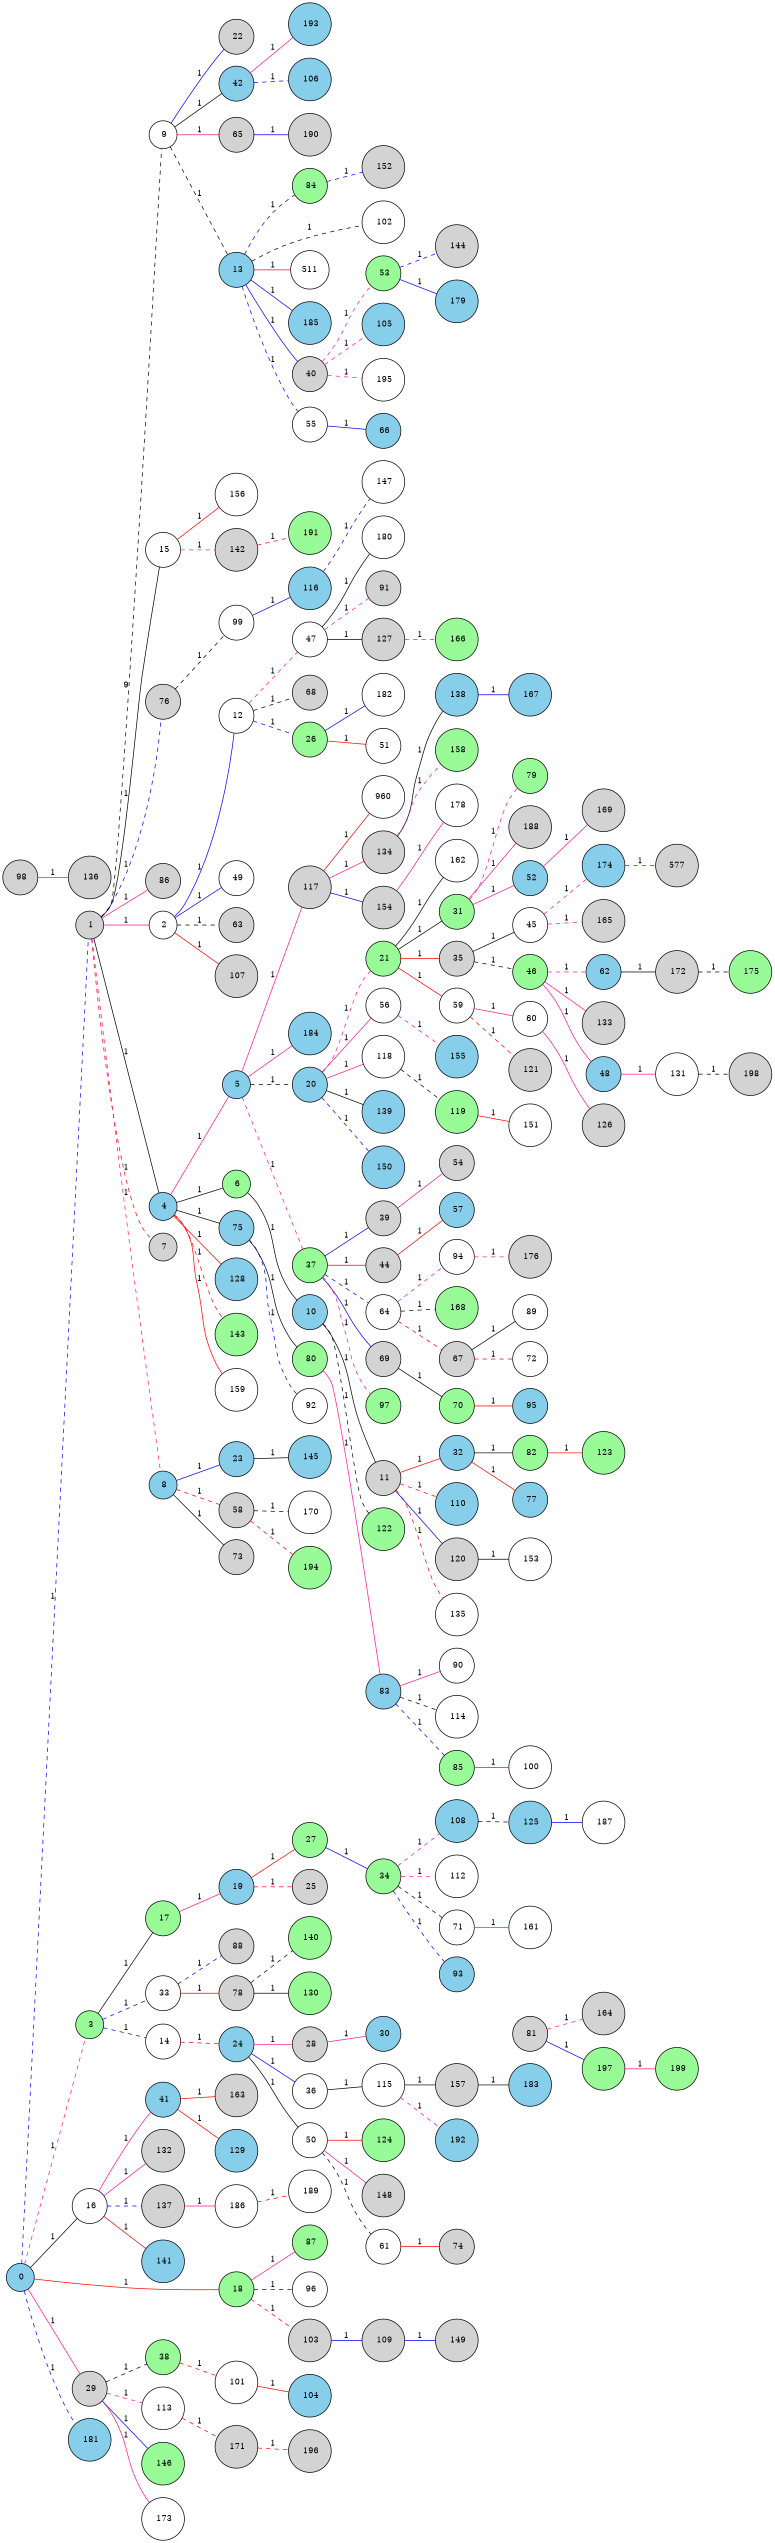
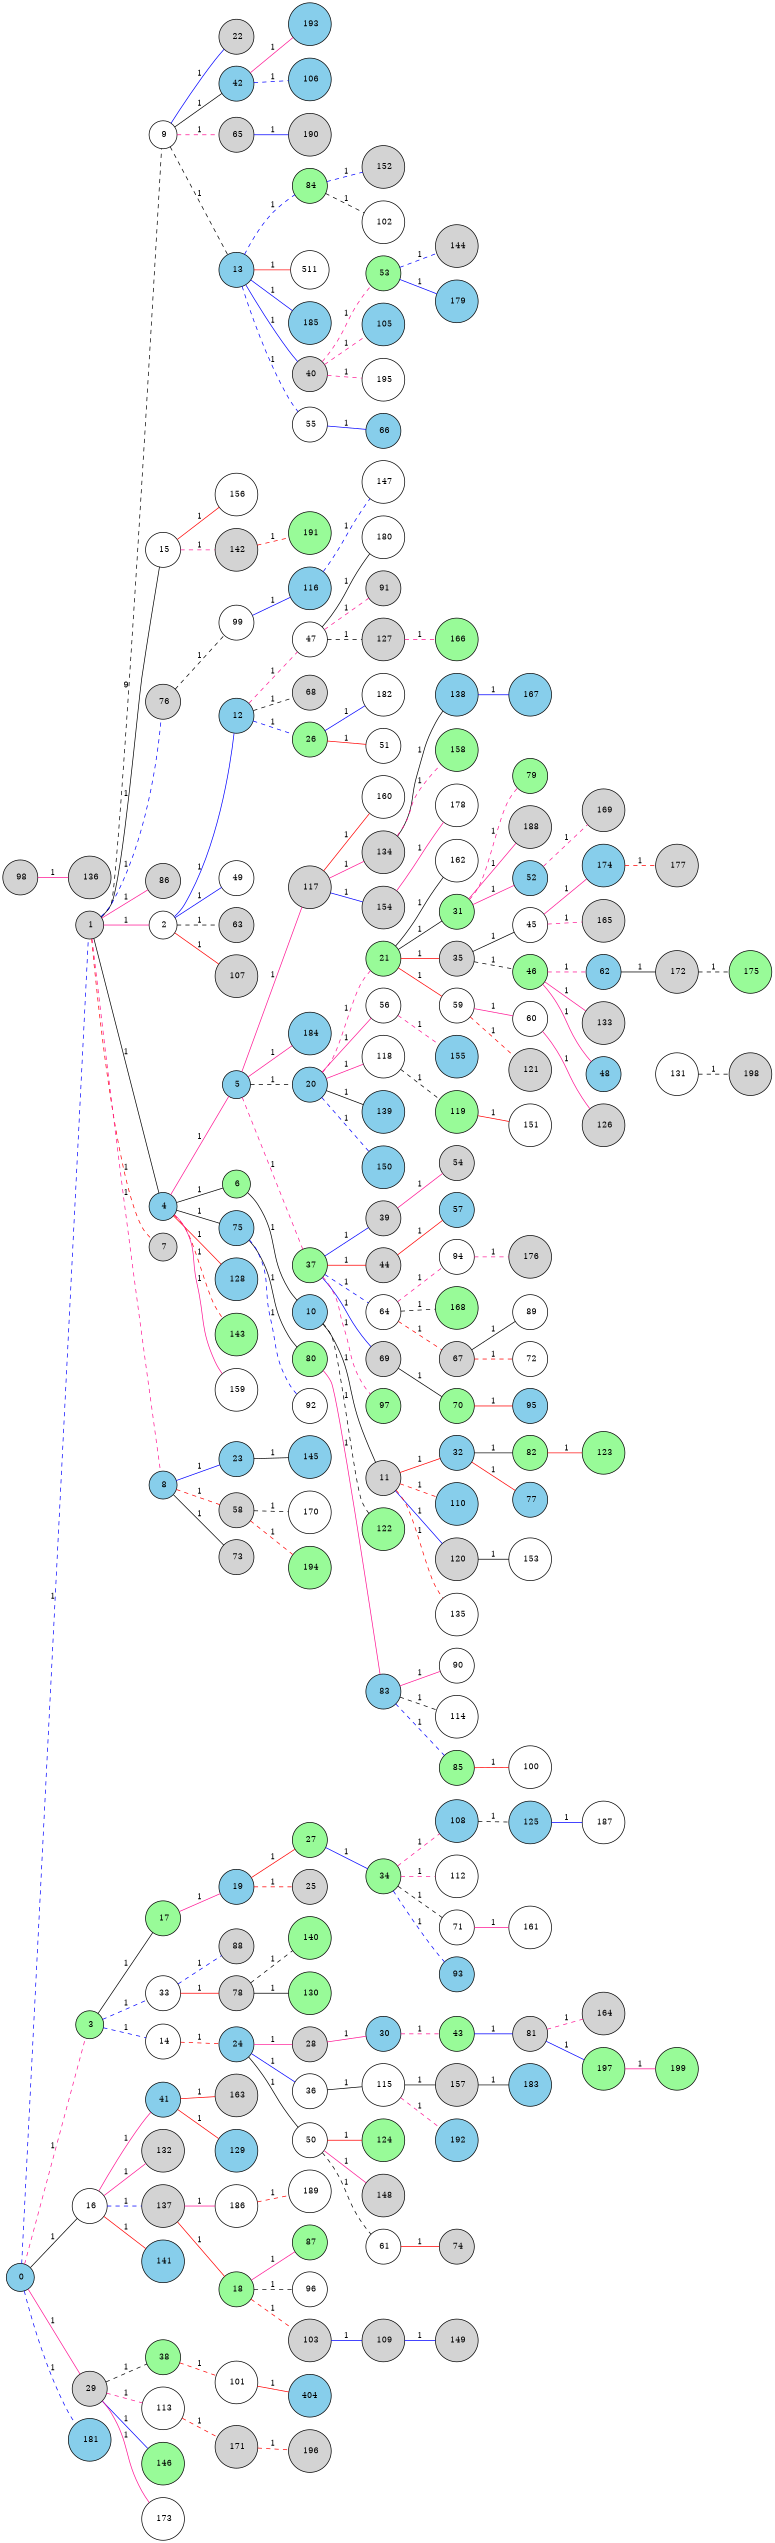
  graph {
    fixedsize="true;"
    rankdir=LR
    node [color=black fillcolor=lightgrey fontsize=12 hight=.12 shape=circle style=filled]
    edge [color=deeppink fontsize=12 style=solid]
    n1 [fillcolor=skyblue label=" 0" width=.12]
    n2 [label=" 1" width=.12]
    n3 [fillcolor=palegreen label=" 3" width=.12]
    n4 [fillcolor=white label=" 16" width=.12]
    n5 [fillcolor=palegreen label=" 18" width=.12]
    n6 [label=" 29" width=.12]
    n7 [fillcolor=skyblue label=" 181" width=.12]
    n8 [fillcolor=white label=" 2" width=.12]
    n9 [fillcolor=skyblue label=" 4" width=.12]
    n10 [label=" 7" width=.12]
    n11 [fillcolor=skyblue label=" 8" width=.12]
    n12 [fillcolor=white label=" 9" width=.12]
    n13 [fillcolor=white label=" 15" width=.12]
    n14 [label=" 76" width=.12]
    n15 [label=" 86" width=.12]
    n16 [fillcolor=white label=" 14" width=.12]
    n17 [fillcolor=palegreen label=" 17" width=.12]
    n18 [fillcolor=white label=" 33" width=.12]
    n19 [fillcolor=skyblue label=" 41" width=.12]
    n20 [label=" 132" width=.12]
    n21 [label=" 137" width=.12]
    n22 [fillcolor=skyblue label=" 141" width=.12]
    n23 [fillcolor=palegreen label=" 87" width=.12]
    n24 [fillcolor=white label=" 96" width=.12]
    n25 [label=" 103" width=.12]
    n26 [fillcolor=palegreen label=" 38" width=.12]
    n27 [fillcolor=white label=" 113" width=.12]
    n28 [fillcolor=palegreen label=" 146" width=.12]
    n29 [fillcolor=white label=" 173" width=.12]
-   n30 [fillcolor=white label=" 12" width=.12]
+   n30 [fillcolor=skyblue label=" 12" width=.12]
    n31 [fillcolor=white label=" 49" width=.12]
    n32 [label=" 63" width=.12]
    n33 [label=" 107" width=.12]
    n34 [fillcolor=skyblue label=" 5" width=.12]
    n35 [fillcolor=palegreen label=" 6" width=.12]
    n36 [fillcolor=skyblue label=" 75" width=.12]
    n37 [fillcolor=skyblue label=" 128" width=.12]
    n38 [fillcolor=palegreen label=" 143" width=.12]
    n39 [fillcolor=white label=" 159" width=.12]
    n40 [fillcolor=skyblue label=" 23" width=.12]
    n41 [label=" 58" width=.12]
    n42 [label=" 73" width=.12]
    n43 [fillcolor=skyblue label=" 13" width=.12]
    n44 [label=" 22" width=.12]
    n45 [fillcolor=skyblue label=" 42" width=.12]
    n46 [label=" 65" width=.12]
    n47 [label=" 142" width=.12]
    n48 [fillcolor=white label=" 156" width=.12]
    n49 [fillcolor=white label=" 99" width=.12]
    n50 [fillcolor=palegreen label=" 26" width=.12]
    n51 [fillcolor=white label=" 47" width=.12]
    n52 [label=" 68" width=.12]
    n53 [fillcolor=skyblue label=" 24" width=.12]
    n54 [fillcolor=skyblue label=" 19" width=.12]
    n55 [label=" 78" width=.12]
    n56 [label=" 88" width=.12]
    n57 [fillcolor=skyblue label=" 20" width=.12]
    n58 [fillcolor=palegreen label=" 37" width=.12]
    n59 [label=" 117" width=.12]
    n60 [fillcolor=skyblue label=" 184" width=.12]
    n61 [fillcolor=skyblue label=" 10" width=.12]
    n62 [fillcolor=palegreen label=" 80" width=.12]
    n63 [fillcolor=white label=" 92" width=.12]
    n64 [fillcolor=palegreen label=" 21" width=.12]
    n65 [fillcolor=white label=" 56" width=.12]
    n66 [fillcolor=white label=" 118" width=.12]
    n67 [fillcolor=skyblue label=" 139" width=.12]
    n68 [fillcolor=skyblue label=" 150" width=.12]
    n69 [label=" 39" width=.12]
    n70 [label=" 44" width=.12]
    n71 [fillcolor=white label=" 64" width=.12]
    n72 [label=" 69" width=.12]
    n73 [fillcolor=palegreen label=" 97" width=.12]
    n74 [label=" 134" width=.12]
    n75 [label=" 154" width=.12]
-   n76 [fillcolor=white label=960 width=.12]
+   n76 [fillcolor=white label=" 160" width=.12]
    n77 [label=" 11" width=.12]
    n78 [fillcolor=palegreen label=" 122" width=.12]
    n79 [fillcolor=skyblue label=" 145" width=.12]
    n80 [fillcolor=white label=" 170" width=.12]
    n81 [fillcolor=palegreen label=" 194" width=.12]
    n82 [label=" 40" width=.12]
    n83 [fillcolor=white label=" 55" width=.12]
    n84 [fillcolor=palegreen label=" 84" width=.12]
    n85 [fillcolor=white label=" 102" width=.12]
    n86 [fillcolor=white label=511 width=.12]
    n87 [fillcolor=skyblue label=" 185" width=.12]
    n88 [fillcolor=skyblue label=" 106" width=.12]
    n89 [fillcolor=skyblue label=" 193" width=.12]
    n90 [label=" 190" width=.12]
    n91 [fillcolor=skyblue label=" 32" width=.12]
    n92 [fillcolor=skyblue label=" 110" width=.12]
    n93 [label=" 120" width=.12]
    n94 [fillcolor=white label=" 135" width=.12]
    n95 [fillcolor=skyblue label=" 77" width=.12]
    n96 [fillcolor=palegreen label=" 82" width=.12]
    n97 [fillcolor=white label=" 153" width=.12]
    n98 [fillcolor=white label=" 51" width=.12]
    n99 [fillcolor=white label=" 182" width=.12]
    n100 [label=" 91" width=.12]
    n101 [label=" 127" width=.12]
    n102 [fillcolor=white label=" 180" width=.12]
    n103 [fillcolor=palegreen label=" 53" width=.12]
    n104 [fillcolor=skyblue label=" 105" width=.12]
    n105 [fillcolor=white label=" 195" width=.12]
    n106 [fillcolor=skyblue label=" 66" width=.12]
    n107 [label=" 152" width=.12]
    n108 [label=" 28" width=.12]
    n109 [fillcolor=white label=" 36" width=.12]
    n110 [fillcolor=white label=" 50" width=.12]
    n111 [fillcolor=palegreen label=" 191" width=.12]
    n112 [fillcolor=skyblue label=" 129" width=.12]
    n113 [label=" 163" width=.12]
    n114 [fillcolor=white label=" 186" width=.12]
    n115 [label=" 25" width=.12]
    n116 [fillcolor=palegreen label=" 27" width=.12]
    n117 [label=" 109" width=.12]
    n118 [fillcolor=palegreen label=" 34" width=.12]
    n119 [fillcolor=palegreen label=" 31" width=.12]
    n120 [label=" 35" width=.12]
    n121 [fillcolor=white label=" 59" width=.12]
    n122 [fillcolor=white label=" 162" width=.12]
    n123 [fillcolor=skyblue label=" 155" width=.12]
    n124 [fillcolor=palegreen label=" 119" width=.12]
    n125 [fillcolor=skyblue label=" 52" width=.12]
    n126 [fillcolor=palegreen label=" 79" width=.12]
    n127 [label=" 188" width=.12]
    n128 [fillcolor=white label=" 45" width=.12]
    n129 [fillcolor=palegreen label=" 46" width=.12]
    n130 [fillcolor=white label=" 60" width=.12]
    n131 [label=" 121" width=.12]
    n132 [fillcolor=skyblue label=" 30" width=.12]
    n133 [fillcolor=white label=" 115" width=.12]
    n134 [fillcolor=white label=" 61" width=.12]
    n135 [fillcolor=palegreen label=" 124" width=.12]
    n136 [label=" 148" width=.12]
    n137 [fillcolor=white label=" 71" width=.12]
    n138 [fillcolor=skyblue label=" 93" width=.12]
    n139 [fillcolor=skyblue label=" 108" width=.12]
    n140 [fillcolor=white label=" 112" width=.12]
+   n141 [fillcolor=palegreen label=" 43" width=.12]
    n142 [fillcolor=white label=" 101" width=.12]
    n143 [label=" 171" width=.12]
    n144 [label=" 81" width=.12]
    n145 [label=" 169" width=.12]
    n146 [fillcolor=palegreen label=" 123" width=.12]
    n147 [fillcolor=palegreen label=" 130" width=.12]
    n148 [fillcolor=palegreen label=" 140" width=.12]
    n149 [fillcolor=white label=" 161" width=.12]
    n150 [fillcolor=skyblue label=" 125" width=.12]
    n151 [label=" 165" width=.12]
    n152 [fillcolor=skyblue label=" 174" width=.12]
    n153 [fillcolor=skyblue label=" 48" width=.12]
    n154 [fillcolor=skyblue label=" 62" width=.12]
    n155 [label=" 133" width=.12]
    n156 [label=" 157" width=.12]
    n157 [fillcolor=skyblue label=" 192" width=.12]
    n158 [label=" 54" width=.12]
    n159 [fillcolor=skyblue label=" 57" width=.12]
    n160 [label=" 67" width=.12]
    n161 [fillcolor=white label=" 94" width=.12]
    n162 [fillcolor=palegreen label=" 168" width=.12]
    n163 [fillcolor=palegreen label=" 70" width=.12]
-   n164 [fillcolor=skyblue label=" 104" width=.12]
+   n164 [fillcolor=skyblue label=404 width=.12]
    n165 [label=" 144" width=.12]
    n166 [fillcolor=skyblue label=" 179" width=.12]
    n167 [label=" 164" width=.12]
    n168 [fillcolor=palegreen label=" 197" width=.12]
-   n169 [label=577 width=.12]
+   n169 [label=" 177" width=.12]
    n170 [fillcolor=white label=" 131" width=.12]
    n171 [label=" 172" width=.12]
    n172 [fillcolor=palegreen label=" 166" width=.12]
    n173 [label=" 198" width=.12]
    n174 [label=" 74" width=.12]
    n175 [label=" 126" width=.12]
    n176 [label=" 98" width=.12]
    n177 [label=" 136" width=.12]
    n178 [fillcolor=palegreen label=" 175" width=.12]
    n179 [fillcolor=white label=" 72" width=.12]
    n180 [fillcolor=white label=" 89" width=.12]
    n181 [label=" 176" width=.12]
    n182 [fillcolor=skyblue label=" 95" width=.12]
    n183 [fillcolor=skyblue label=" 83" width=.12]
    n184 [fillcolor=skyblue label=" 116" width=.12]
    n185 [fillcolor=palegreen label=" 85" width=.12]
    n186 [fillcolor=white label=" 90" width=.12]
    n187 [fillcolor=white label=" 114" width=.12]
    n188 [fillcolor=palegreen label=" 199" width=.12]
    n189 [fillcolor=white label=" 100" width=.12]
    n190 [fillcolor=white label=" 147" width=.12]
    n191 [label=" 149" width=.12]
    n192 [fillcolor=white label=" 187" width=.12]
    n193 [label=" 196" width=.12]
    n194 [fillcolor=skyblue label=" 183" width=.12]
    n195 [fillcolor=skyblue label=" 138" width=.12]
    n196 [fillcolor=palegreen label=" 158" width=.12]
    n197 [fillcolor=white label=" 178" width=.12]
    n198 [fillcolor=white label=" 151" width=.12]
    n199 [fillcolor=skyblue label=" 167" width=.12]
    n200 [fillcolor=white label=" 189" width=.12]
    n1 -- n2 [color=blue label=1 style=dashed]
    n1 -- n3 [label=1 style=dashed]
    n1 -- n4 [color=black label=1]
-   n1 -- n5 [color=red label=1]
+   n21 -- n5 [color=red label=1]
    n1 -- n6 [label=1]
    n1 -- n7 [color=blue label=1 style=dashed]
    n2 -- n8 [label=1]
    n2 -- n9 [color=black label=1]
    n2 -- n10 [color=red label=1 style=dashed]
    n2 -- n11 [label=1 style=dashed]
    n2 -- n12 [color=black label=9 style=dashed]
    n2 -- n13 [color=black label=1]
    n2 -- n14 [color=blue label=1 style=dashed]
    n2 -- n15 [label=1]
    n3 -- n16 [color=blue label=1 style=dashed]
    n3 -- n17 [color=black label=1]
    n3 -- n18 [color=blue label=1 style=dashed]
    n4 -- n19 [label=1]
    n4 -- n20 [label=1]
    n4 -- n21 [color=blue label=1 style=dashed]
    n4 -- n22 [color=red label=1]
    n5 -- n23 [label=1]
    n5 -- n24 [color=black label=1 style=dashed]
    n5 -- n25 [color=red label=1 style=dashed]
    n6 -- n26 [color=black label=1 style=dashed]
    n6 -- n27 [label=1 style=dashed]
    n6 -- n28 [color=blue label=1]
    n6 -- n29 [label=1]
    n8 -- n30 [color=blue label=1]
    n8 -- n31 [color=blue label=1]
    n8 -- n32 [color=black label=1 style=dashed]
    n8 -- n33 [color=red label=1]
    n9 -- n34 [label=1]
    n9 -- n35 [color=black label=1]
    n9 -- n36 [color=black label=1]
    n9 -- n37 [color=red label=1]
    n9 -- n38 [color=red label=1 style=dashed]
-   n9 -- n39 [color=red label=1]
+   n9 -- n39 [label=1]
    n11 -- n40 [color=blue label=1]
    n11 -- n41 [color=red label=1 style=dashed]
    n11 -- n42 [color=black label=1]
    n12 -- n43 [color=black label=1 style=dashed]
    n12 -- n44 [color=blue label=1]
    n12 -- n45 [color=black label=1]
-   n12 -- n46 [label=1]
+   n12 -- n46 [label=1 style=dashed]
    n13 -- n47 [label=1 style=dashed]
    n13 -- n48 [color=red label=1]
    n14 -- n49 [color=black label=1 style=dashed]
    n16 -- n53 [color=red label=1 style=dashed]
    n17 -- n54 [label=1]
    n18 -- n55 [color=red label=1]
    n18 -- n56 [color=blue label=1 style=dashed]
    n19 -- n112 [color=red label=1]
    n19 -- n113 [color=red label=1]
    n21 -- n114 [label=1]
    n25 -- n117 [color=blue label=1]
    n26 -- n142 [color=red label=1 style=dashed]
    n27 -- n143 [color=red label=1 style=dashed]
    n30 -- n50 [color=blue label=1 style=dashed]
    n30 -- n51 [label=1 style=dashed]
    n30 -- n52 [color=black label=1 style=dashed]
    n34 -- n57 [color=black label=1 style=dashed]
    n34 -- n58 [label=1 style=dashed]
    n34 -- n59 [label=1]
    n34 -- n60 [label=1]
    n35 -- n61 [color=black label=1]
    n36 -- n62 [color=black label=1]
    n36 -- n63 [color=blue label=1 style=dashed]
    n40 -- n79 [color=black label=1]
    n41 -- n80 [color=black label=1 style=dashed]
    n41 -- n81 [color=red label=1 style=dashed]
    n43 -- n82 [color=blue label=1]
    n43 -- n83 [color=blue label=1 style=dashed]
    n43 -- n84 [color=blue label=1 style=dashed]
-   n43 -- n85 [color=black label=1 style=dashed]
+   n84 -- n85 [color=black label=1 style=dashed]
    n43 -- n86 [color=red label=1]
    n43 -- n87 [color=blue label=1]
    n45 -- n88 [color=blue label=1 style=dashed]
    n45 -- n89 [label=1]
    n46 -- n90 [color=blue label=1]
    n47 -- n111 [color=red label=1 style=dashed]
    n49 -- n184 [color=blue label=1]
    n50 -- n98 [color=red label=1]
    n50 -- n99 [color=blue label=1]
    n51 -- n100 [label=1 style=dashed]
-   n51 -- n101 [color=black label=1]
+   n51 -- n101 [color=black label=1 style=dashed]
    n51 -- n102 [color=black label=1]
    n53 -- n108 [label=1]
    n53 -- n109 [color=blue label=1]
    n53 -- n110 [color=black label=1]
    n54 -- n115 [color=red label=1 style=dashed]
    n54 -- n116 [color=red label=1]
    n55 -- n147 [color=black label=1]
    n55 -- n148 [color=black label=1 style=dashed]
    n57 -- n64 [label=1 style=dashed]
    n57 -- n65 [label=1]
    n57 -- n66 [label=1]
    n57 -- n67 [color=black label=1]
    n57 -- n68 [color=blue label=1 style=dashed]
    n58 -- n69 [color=blue label=1]
    n58 -- n70 [color=red label=1]
    n58 -- n71 [color=blue label=1 style=dashed]
    n58 -- n72 [color=blue label=1]
    n58 -- n73 [label=1 style=dashed]
    n59 -- n74 [label=1]
    n59 -- n75 [color=blue label=1]
    n59 -- n76 [color=red label=1]
    n61 -- n77 [color=black label=1]
    n61 -- n78 [color=black label=1 style=dashed]
    n62 -- n183 [label=1]
    n64 -- n119 [color=black label=1]
    n64 -- n120 [color=red label=1]
    n64 -- n121 [color=red label=1]
    n64 -- n122 [color=black label=1]
    n65 -- n123 [label=1 style=dashed]
    n66 -- n124 [color=black label=1 style=dashed]
    n69 -- n158 [label=1]
    n70 -- n159 [color=red label=1]
    n71 -- n160 [color=red label=1 style=dashed]
    n71 -- n161 [label=1 style=dashed]
    n71 -- n162 [color=black label=1 style=dashed]
    n72 -- n163 [color=black label=1]
    n74 -- n195 [color=black label=1]
    n74 -- n196 [label=1 style=dashed]
    n75 -- n197 [label=1]
    n77 -- n91 [color=red label=1]
    n77 -- n92 [color=red label=1 style=dashed]
    n77 -- n93 [color=blue label=1]
    n77 -- n94 [color=red label=1 style=dashed]
    n82 -- n103 [label=1 style=dashed]
    n82 -- n104 [label=1 style=dashed]
    n82 -- n105 [label=1 style=dashed]
    n83 -- n106 [color=blue label=1]
    n84 -- n107 [color=blue label=1 style=dashed]
    n91 -- n95 [color=red label=1]
    n91 -- n96 [color=black label=1]
    n93 -- n97 [color=black label=1]
    n96 -- n146 [color=red label=1]
    n101 -- n172 [label=1 style=dashed]
    n103 -- n165 [color=blue label=1 style=dashed]
    n103 -- n166 [color=blue label=1]
    n108 -- n132 [label=1]
    n109 -- n133 [color=black label=1]
    n110 -- n134 [color=black label=1 style=dashed]
    n110 -- n135 [color=red label=1]
    n110 -- n136 [label=1]
    n114 -- n200 [color=red label=1 style=dashed]
    n116 -- n118 [color=blue label=1]
    n117 -- n191 [color=blue label=1]
    n118 -- n137 [color=black label=1 style=dashed]
    n118 -- n138 [color=blue label=1 style=dashed]
    n118 -- n139 [label=1 style=dashed]
    n118 -- n140 [label=1 style=dashed]
    n119 -- n125 [label=1]
    n119 -- n126 [label=1 style=dashed]
    n119 -- n127 [label=1]
    n120 -- n128 [color=black label=1]
    n120 -- n129 [color=black label=1 style=dashed]
    n121 -- n130 [label=1]
    n121 -- n131 [color=red label=1 style=dashed]
    n124 -- n198 [color=red label=1]
-   n125 -- n145 [label=1]
+   n125 -- n145 [label=1 style=dashed]
    n128 -- n151 [label=1 style=dashed]
-   n128 -- n152 [label=1 style=dashed]
+   n128 -- n152 [label=1]
    n129 -- n153 [label=1]
    n129 -- n154 [label=1 style=dashed]
    n129 -- n155 [label=1]
    n130 -- n175 [label=1]
+   n132 -- n141 [label=1 style=dashed]
    n133 -- n156 [color=black label=1]
    n133 -- n157 [label=1 style=dashed]
    n134 -- n174 [color=red label=1]
    n137 -- n149 [label=1]
    n139 -- n150 [color=black label=1 style=dashed]
+   n141 -- n144 [color=blue label=1]
    n142 -- n164 [color=red label=1]
    n143 -- n193 [color=red label=1 style=dashed]
    n144 -- n167 [label=1 style=dashed]
    n144 -- n168 [color=blue label=1]
    n150 -- n192 [color=blue label=1]
    n152 -- n169 [color=red label=1 style=dashed]
-   n153 -- n170 [label=1]
    n154 -- n171 [color=black label=1]
    n156 -- n194 [color=black label=1]
    n160 -- n179 [color=red label=1 style=dashed]
    n160 -- n180 [color=black label=1]
    n161 -- n181 [label=1 style=dashed]
    n163 -- n182 [color=red label=1]
    n168 -- n188 [label=1]
    n170 -- n173 [color=black label=1 style=dashed]
    n171 -- n178 [color=black label=1 style=dashed]
    n176 -- n177 [label=1]
    n183 -- n185 [color=blue label=1 style=dashed]
    n183 -- n186 [label=1]
    n183 -- n187 [color=black label=1 style=dashed]
    n184 -- n190 [color=blue label=1 style=dashed]
    n185 -- n189 [color=red label=1]
    n195 -- n199 [color=blue label=1]
  }
